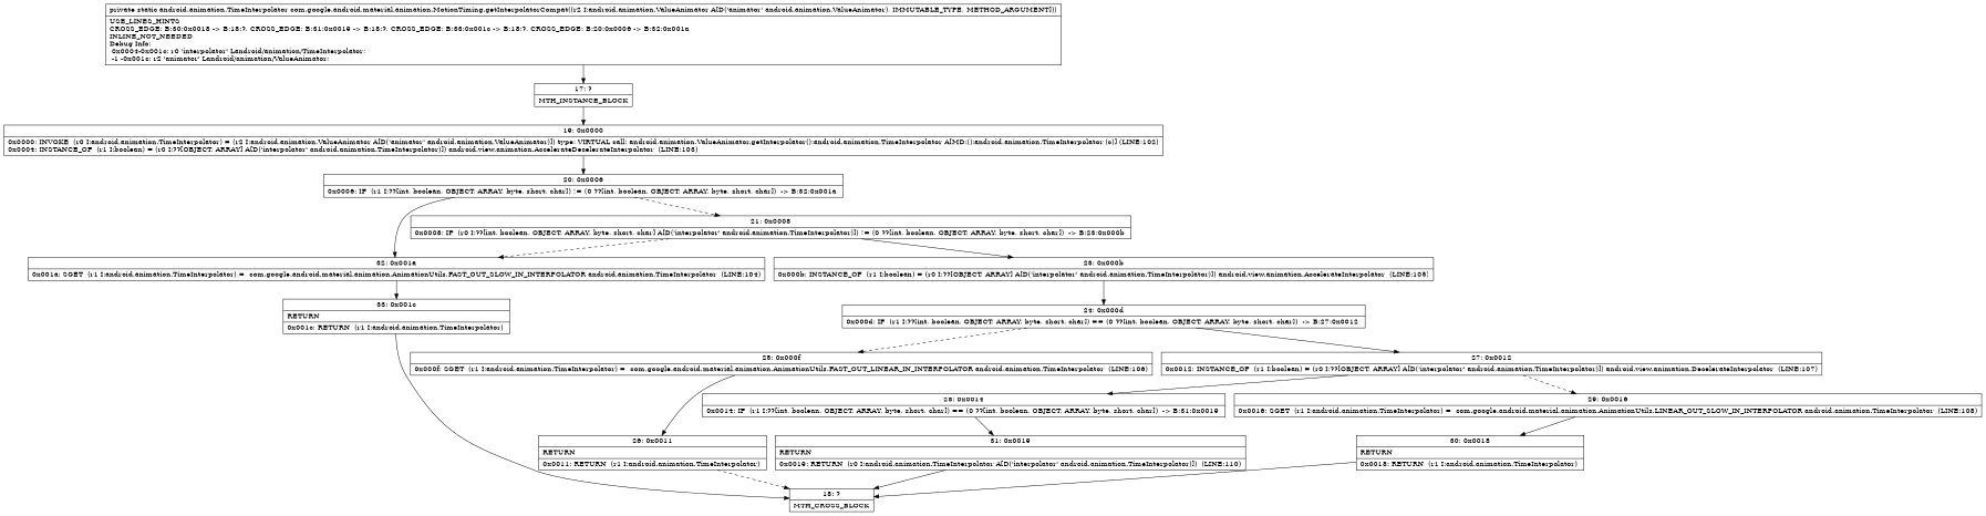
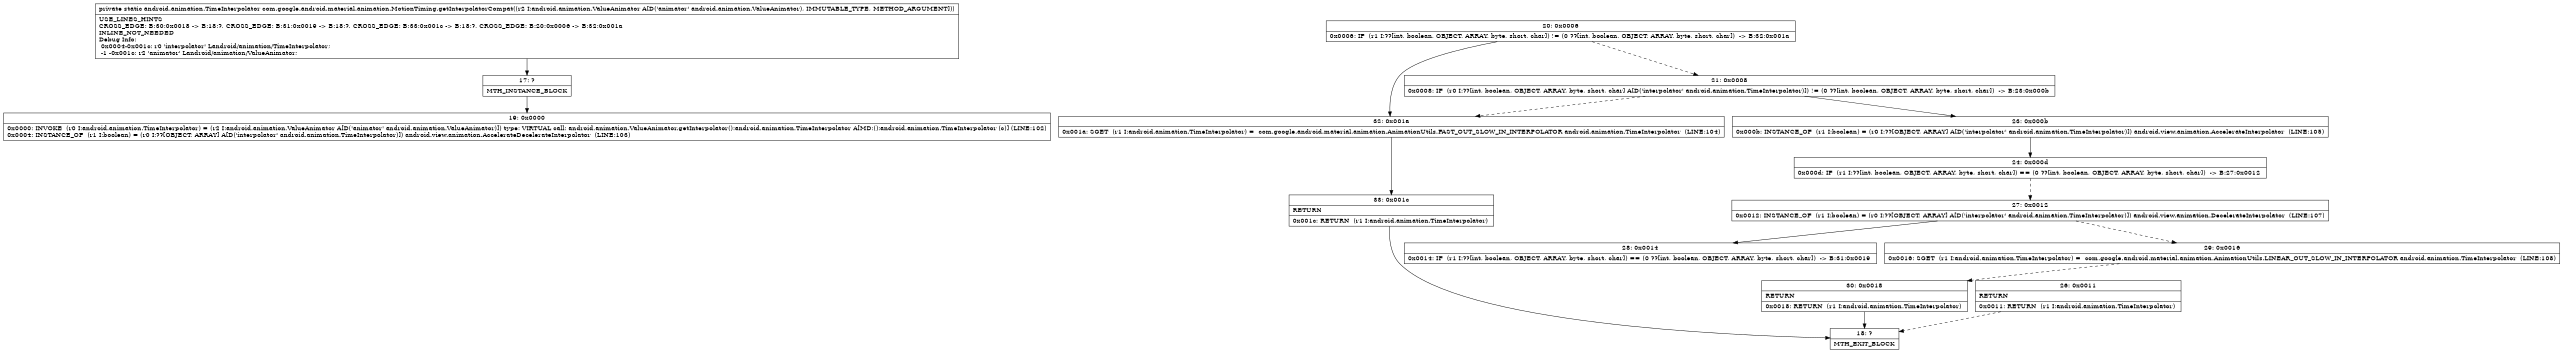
  digraph {
    fontname="DejaVu Serif"
    node [fontname="DejaVu Serif" shape=record]
    edge [fontname="DejaVu Serif"]
    n1 [label="{17\:\ ?|MTH_INSTANCE_BLOCK\l}"]
    n2 [label="{19\:\ 0x0000|0x0000: INVOKE  (r0 I:android.animation.TimeInterpolator) = (r2 I:android.animation.ValueAnimator A[D('animator' android.animation.ValueAnimator)]) type: VIRTUAL call: android.animation.ValueAnimator.getInterpolator():android.animation.TimeInterpolator A[MD:():android.animation.TimeInterpolator (c)] (LINE:102)\l0x0004: INSTANCE_OF  (r1 I:boolean) = (r0 I:??[OBJECT, ARRAY] A[D('interpolator' android.animation.TimeInterpolator)]) android.view.animation.AccelerateDecelerateInterpolator  (LINE:103)\l}"]
    n3 [label="{20\:\ 0x0006|0x0006: IF  (r1 I:??[int, boolean, OBJECT, ARRAY, byte, short, char]) != (0 ??[int, boolean, OBJECT, ARRAY, byte, short, char])  \-\> B:32:0x001a \l}"]
    n4 [label="{21\:\ 0x0008|0x0008: IF  (r0 I:??[int, boolean, OBJECT, ARRAY, byte, short, char] A[D('interpolator' android.animation.TimeInterpolator)]) != (0 ??[int, boolean, OBJECT, ARRAY, byte, short, char])  \-\> B:23:0x000b \l}"]
    n5 [label="{32\:\ 0x001a|0x001a: SGET  (r1 I:android.animation.TimeInterpolator) =  com.google.android.material.animation.AnimationUtils.FAST_OUT_SLOW_IN_INTERPOLATOR android.animation.TimeInterpolator  (LINE:104)\l}"]
    n6 [label="{23\:\ 0x000b|0x000b: INSTANCE_OF  (r1 I:boolean) = (r0 I:??[OBJECT, ARRAY] A[D('interpolator' android.animation.TimeInterpolator)]) android.view.animation.AccelerateInterpolator  (LINE:105)\l}"]
    n7 [label="{33\:\ 0x001c|RETURN\l|0x001c: RETURN  (r1 I:android.animation.TimeInterpolator) \l}"]
    n8 [label="{24\:\ 0x000d|0x000d: IF  (r1 I:??[int, boolean, OBJECT, ARRAY, byte, short, char]) == (0 ??[int, boolean, OBJECT, ARRAY, byte, short, char])  \-\> B:27:0x0012 \l}"]
-   n9 [label="{25\:\ 0x000f|0x000f: SGET  (r1 I:android.animation.TimeInterpolator) =  com.google.android.material.animation.AnimationUtils.FAST_OUT_LINEAR_IN_INTERPOLATOR android.animation.TimeInterpolator  (LINE:106)\l}"]
    n10 [label="{27\:\ 0x0012|0x0012: INSTANCE_OF  (r1 I:boolean) = (r0 I:??[OBJECT, ARRAY] A[D('interpolator' android.animation.TimeInterpolator)]) android.view.animation.DecelerateInterpolator  (LINE:107)\l}"]
    n11 [label="{26\:\ 0x0011|RETURN\l|0x0011: RETURN  (r1 I:android.animation.TimeInterpolator) \l}"]
    n12 [label="{28\:\ 0x0014|0x0014: IF  (r1 I:??[int, boolean, OBJECT, ARRAY, byte, short, char]) == (0 ??[int, boolean, OBJECT, ARRAY, byte, short, char])  \-\> B:31:0x0019 \l}"]
    n13 [label="{29\:\ 0x0016|0x0016: SGET  (r1 I:android.animation.TimeInterpolator) =  com.google.android.material.animation.AnimationUtils.LINEAR_OUT_SLOW_IN_INTERPOLATOR android.animation.TimeInterpolator  (LINE:108)\l}"]
-   n14 [label="{18\:\ ?|MTH_CROSS_BLOCK\l}"]
-   n15 [label="{31\:\ 0x0019|RETURN\l|0x0019: RETURN  (r0 I:android.animation.TimeInterpolator A[D('interpolator' android.animation.TimeInterpolator)])  (LINE:110)\l}"]
+   n14 [label="{18\:\ ?|MTH_EXIT_BLOCK\l}"]
    n16 [label="{30\:\ 0x0018|RETURN\l|0x0018: RETURN  (r1 I:android.animation.TimeInterpolator) \l}"]
    n17 [label="{private static android.animation.TimeInterpolator com.google.android.material.animation.MotionTiming.getInterpolatorCompat((r2 I:android.animation.ValueAnimator A[D('animator' android.animation.ValueAnimator), IMMUTABLE_TYPE, METHOD_ARGUMENT]))  | USE_LINES_HINTS\lCROSS_EDGE: B:30:0x0018 \-\> B:18:?, CROSS_EDGE: B:31:0x0019 \-\> B:18:?, CROSS_EDGE: B:33:0x001c \-\> B:18:?, CROSS_EDGE: B:20:0x0006 \-\> B:32:0x001a\lINLINE_NOT_NEEDED\lDebug Info:\l  0x0004\-0x001c: r0 'interpolator' Landroid\/animation\/TimeInterpolator;\l  \-1 \-0x001c: r2 'animator' Landroid\/animation\/ValueAnimator;\l}"]
    n1 -> n2
-   n2 -> n3
    n3 -> n4 [style=dashed]
    n3 -> n5
    n4 -> n5 [style=dashed]
    n4 -> n6
    n5 -> n7
    n6 -> n8
    n7 -> n14
-   n8 -> n9 [style=dashed]
-   n8 -> n10
-   n9 -> n11
+   n8 -> n10 [style=dashed]
    n10 -> n12
    n10 -> n13 [style=dashed]
    n11 -> n14 [style=dashed]
-   n12 -> n15
-   n13 -> n16
-   n15 -> n14
+   n13 -> n16 [style=dashed]
    n16 -> n14
    n17 -> n1
  }
